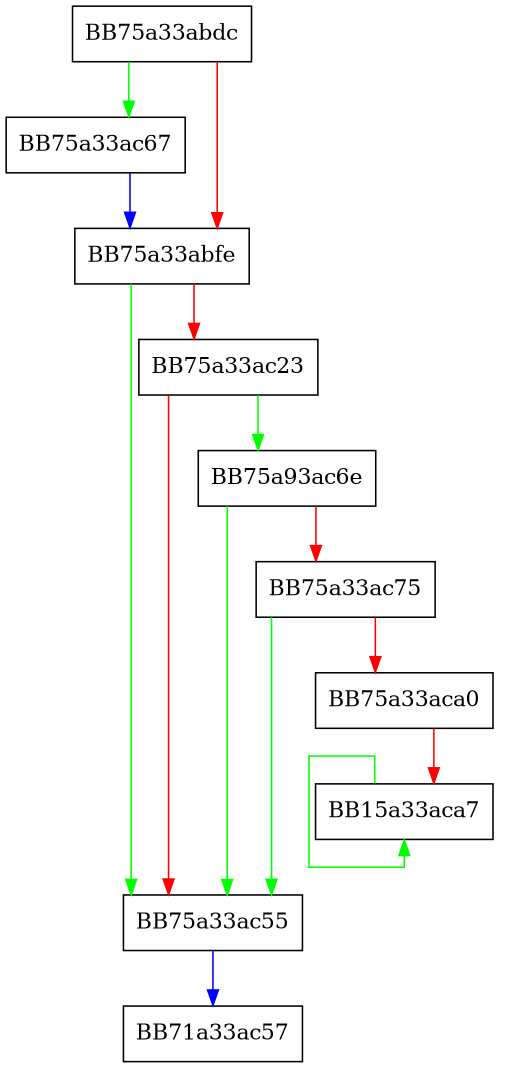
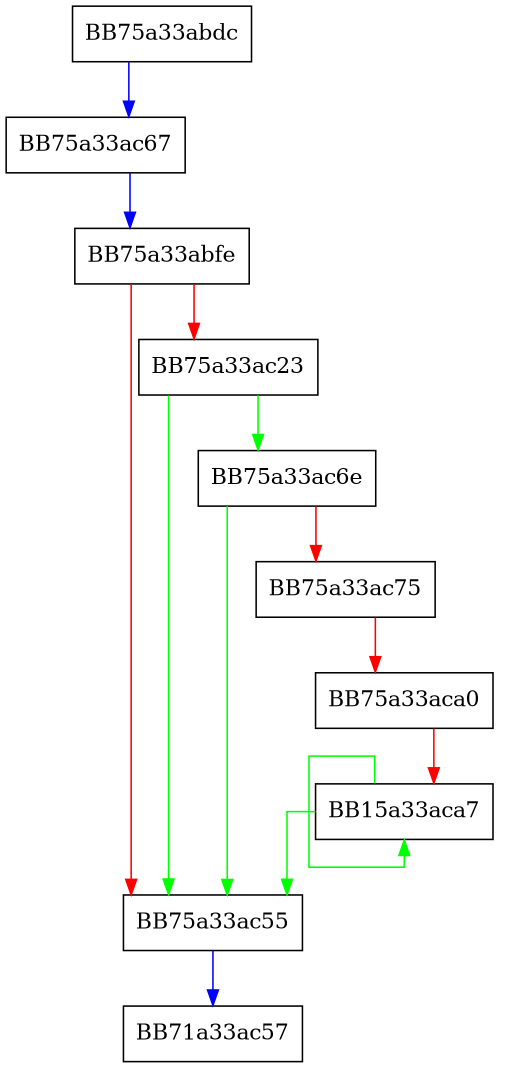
  digraph {
    splines=ortho
    node [shape=box]
    edge [color=green]
    BB75a33abdc
    BB75a33ac67
    BB75a33abfe
    BB75a33ac55
    BB75a33ac23
    n6 [label=BB71a33ac57]
-   BB75a33ac6e [label=BB75a93ac6e]
+   BB75a33ac6e
    BB75a33ac75
    BB75a33aca0
    n10 [label=BB15a33aca7]
-   BB75a33abdc -> BB75a33ac67
-   BB75a33abdc -> BB75a33abfe [color=red]
+   BB75a33abdc -> BB75a33ac67 [color=blue]
    BB75a33ac67 -> BB75a33abfe [color=blue]
-   BB75a33abfe -> BB75a33ac55
+   BB75a33abfe -> BB75a33ac55 [color=red]
    BB75a33abfe -> BB75a33ac23 [color=red]
    BB75a33ac55 -> n6 [color=blue]
-   BB75a33ac23 -> BB75a33ac55 [color=red]
+   BB75a33ac23 -> BB75a33ac55
    BB75a33ac23 -> BB75a33ac6e
    BB75a33ac6e -> BB75a33ac55
    BB75a33ac6e -> BB75a33ac75 [color=red]
-   BB75a33ac75 -> BB75a33ac55
+   n10 -> BB75a33ac55
    BB75a33ac75 -> BB75a33aca0 [color=red]
    BB75a33aca0 -> n10 [color=red]
    n10 -> n10
  }
